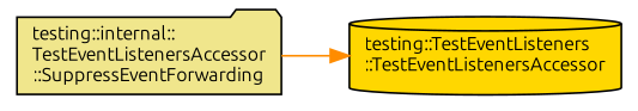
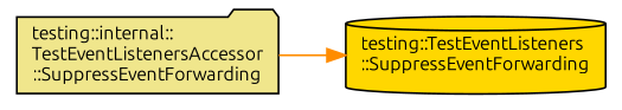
  digraph {
    rankdir=RL
    fontname=Ubuntu
    node [color=black fontname=Ubuntu fontsize=10 style=filled]
-   n1 [fillcolor=gold fontcolor=black height=0.2 label="testing::TestEventListeners\l::TestEventListenersAccessor" shape=cylinder width=0.4]
+   n1 [fillcolor=gold fontcolor=black height=0.2 label="testing::TestEventListeners\l::SuppressEventForwarding" shape=cylinder width=0.4]
    n2 [height=0.2 label="testing::internal::\lTestEventListenersAccessor\l::SuppressEventForwarding" shape=folder width=0.4 fillcolor=khaki]
    n1 -> n2 [color=darkorange dir=back fontname=Ubuntu fontsize=10 labelfontname=Helvetica labelfontsize=10 style=solid]
  }
